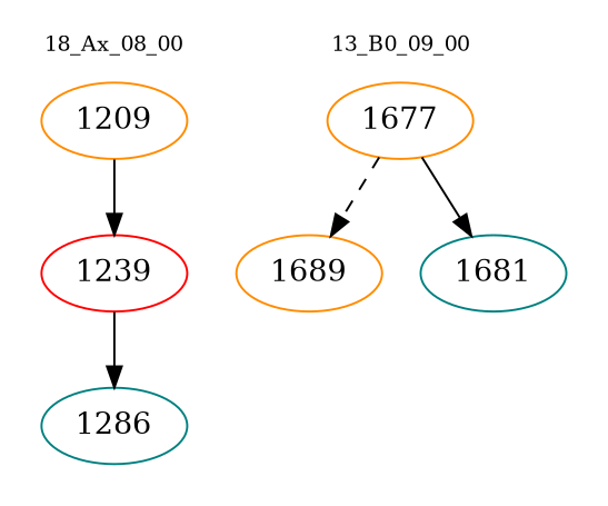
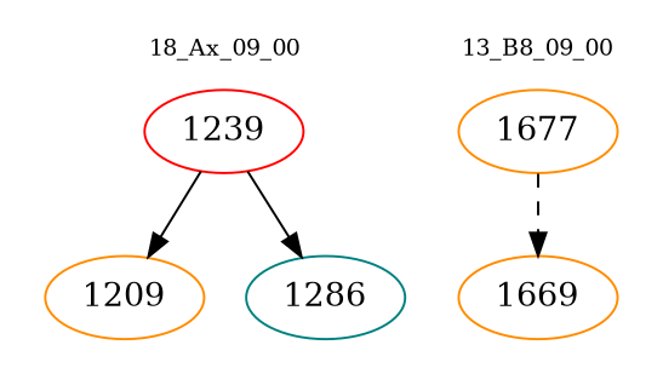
  digraph {
    node [color=darkorange]
    edge [color=black style=solid]
    n1 [color=red label=1239]
    n2 [label=1209]
    n3 [color=teal label=1286]
    n4 [label=1677]
-   n5 [label=1689]
-   n6 [color=teal label=1681]
+   n5 [label=1669]
    subgraph cluster_1 {
      color=white
      fontsize=10
-     label="18_Ax_08_00"
+     label="18_Ax_09_00"
      n1
      n2
      n3
    }
    subgraph cluster_2 {
      color=white
      fontsize=10
-     label="13_B0_09_00"
+     label="13_B8_09_00"
      n4
      n5
-     n6
    }
-   n2 -> n1
+   n1 -> n2
    n1 -> n3
    n4 -> n5 [style=dashed]
-   n4 -> n6
  }
